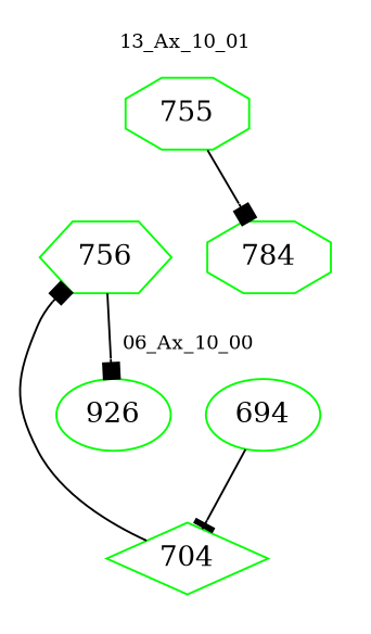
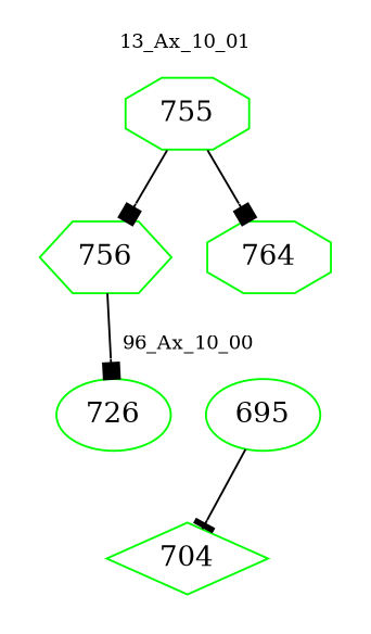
  digraph {
    node [color=green shape=ellipse]
    edge [arrowhead=box color=black]
-   n1 [label=694]
-   n2 [label=926]
+   n1 [label=695]
+   n2 [label=726]
    n3 [label=704 shape=diamond]
    n4 [label=755 shape=octagon]
    n5 [label=756 shape=hexagon]
-   n6 [label=784 shape=octagon]
+   n6 [label=764 shape=octagon]
    subgraph cluster_1 {
      color=white
      fontsize=10
-     label="06_Ax_10_00"
+     label="96_Ax_10_00"
      n1
      n2
      n3
    }
    subgraph cluster_2 {
      color=white
      fontsize=10
      label="13_Ax_10_01"
      n4
      n5
      n6
    }
    n1 -> n3 [arrowhead=tee]
-   n3 -> n5
+   n4 -> n5
    n4 -> n6
    n5 -> n2
  }
